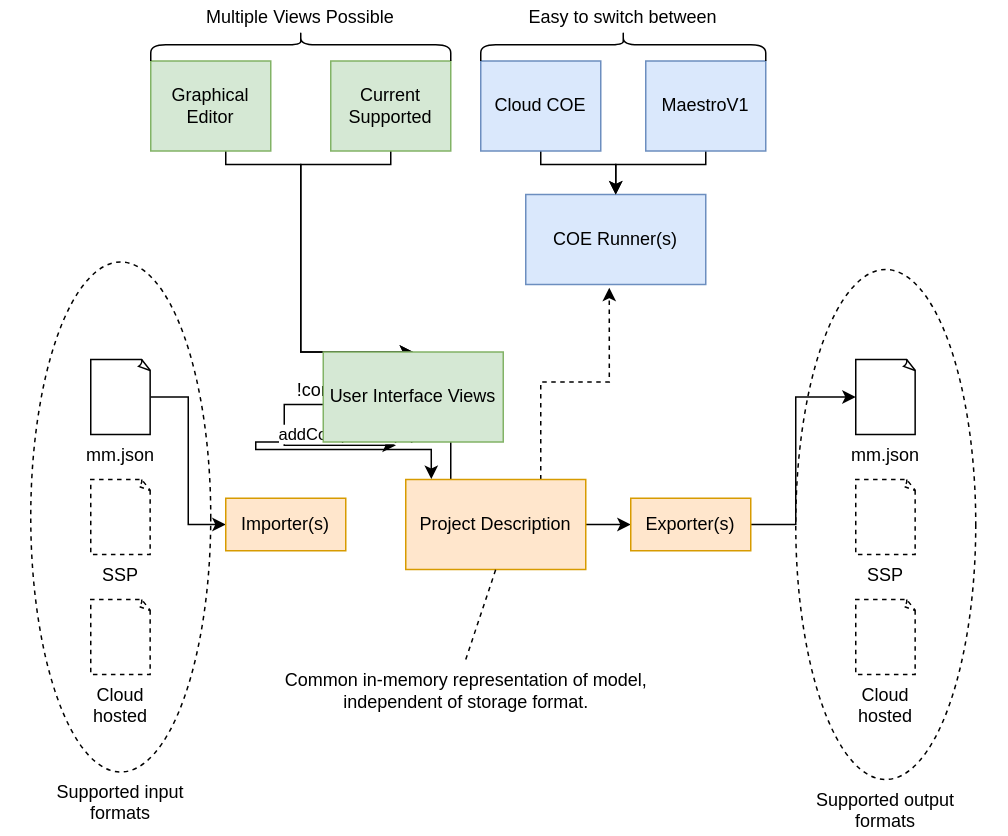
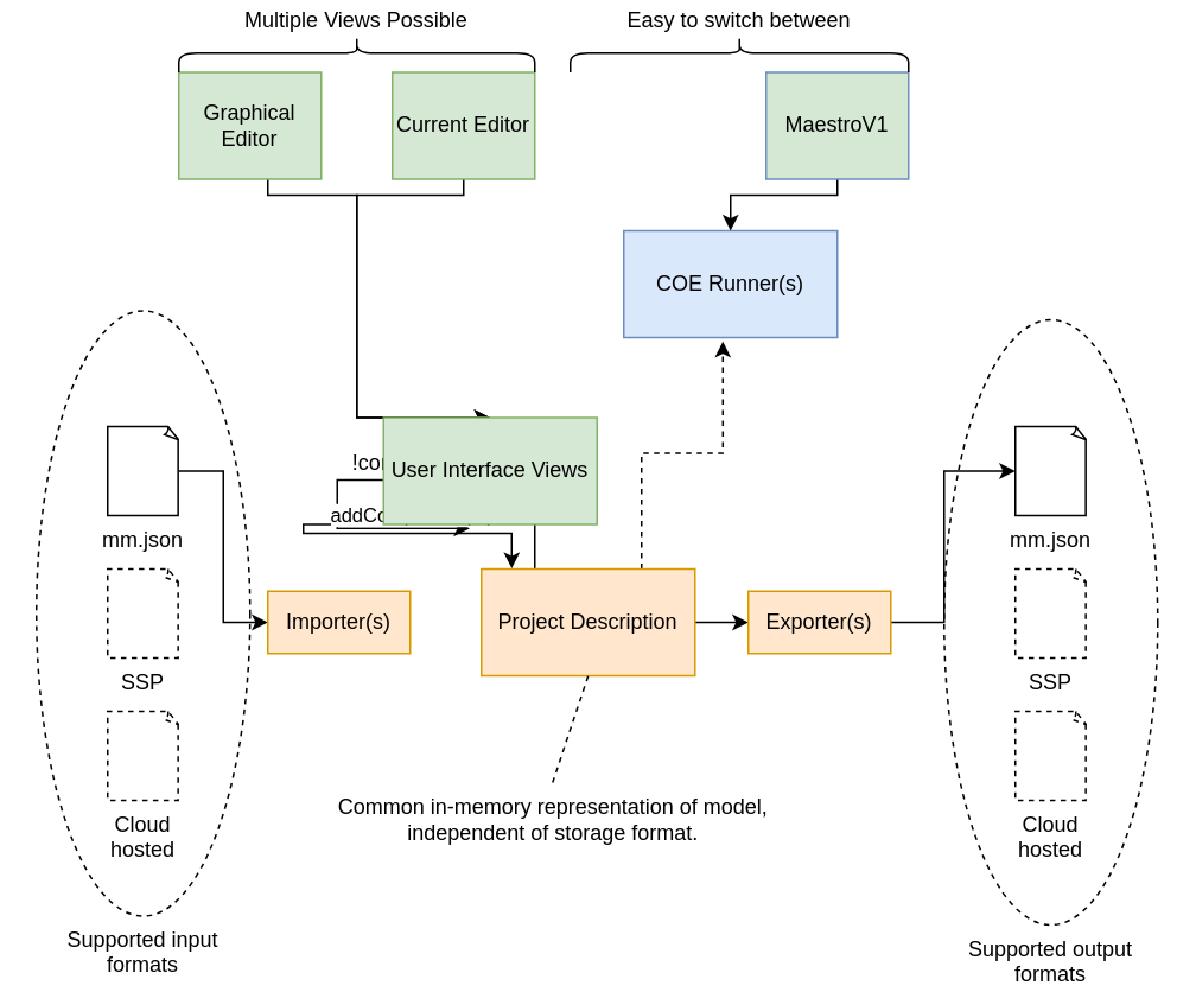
  <mxCell id="0" />
  <mxCell id="1" parent="0" />
  <mxCell id="2" style="edgeStyle=orthogonalEdgeStyle;rounded=0;orthogonalLoop=1;jettySize=auto;html=1;exitX=0.5;exitY=1;exitDx=0;exitDy=0;entryX=0.5;entryY=0;entryDx=0;entryDy=0;" parent="1" source="3" target="24" edge="1"><mxGeometry relative="1" as="geometry"><Array as="points"><mxPoint x="260" y="109" /><mxPoint x="200" y="109" /></Array></mxGeometry></mxCell>
- <mxCell id="3" value="Current Supported" style="rounded=0;whiteSpace=wrap;html=1;fillColor=#d5e8d4;strokeColor=#82b366;" parent="1" vertex="1"><mxGeometry x="220" y="40" width="80" height="60" as="geometry" /></mxCell>
+ <mxCell id="3" value="Current Editor" style="rounded=0;whiteSpace=wrap;html=1;fillColor=#d5e8d4;strokeColor=#82b366;" parent="1" vertex="1"><mxGeometry x="220" y="40" width="80" height="60" as="geometry" /></mxCell>
  <mxCell id="4" style="edgeStyle=orthogonalEdgeStyle;rounded=0;orthogonalLoop=1;jettySize=auto;html=1;entryX=0.5;entryY=0;entryDx=0;entryDy=0;" parent="1" source="5" target="24" edge="1"><mxGeometry relative="1" as="geometry"><Array as="points"><mxPoint x="150" y="109" /><mxPoint x="200" y="109" /></Array></mxGeometry></mxCell>
  <mxCell id="5" value="Graphical Editor" style="rounded=0;whiteSpace=wrap;html=1;fillColor=#d5e8d4;strokeColor=#82b366;" parent="1" vertex="1"><mxGeometry x="100" y="40" width="80" height="60" as="geometry" /></mxCell>
  <mxCell id="6" style="edgeStyle=orthogonalEdgeStyle;rounded=0;orthogonalLoop=1;jettySize=auto;html=1;entryX=0;entryY=0.5;entryDx=0;entryDy=0;" parent="1" source="10" target="20" edge="1"><mxGeometry relative="1" as="geometry" /></mxCell>
  <mxCell id="7" style="edgeStyle=orthogonalEdgeStyle;rounded=0;orthogonalLoop=1;jettySize=auto;html=1;exitX=0.25;exitY=0;exitDx=0;exitDy=0;entryX=0.404;entryY=1.036;entryDx=0;entryDy=0;entryPerimeter=0;" parent="1" source="10" target="24" edge="1"><mxGeometry relative="1" as="geometry"><Array as="points"><mxPoint x="300" y="269" /><mxPoint x="189" y="269" /></Array></mxGeometry></mxCell>
  <mxCell id="8" value="!componentAdded" style="text;html=1;align=center;verticalAlign=middle;resizable=0;points=[];labelBackgroundColor=#ffffff;" parent="7" vertex="1" connectable="0"><mxGeometry x="-0.582" y="28" relative="1" as="geometry"><mxPoint x="-49.69" y="-38" as="offset" /></mxGeometry></mxCell>
  <mxCell id="9" style="edgeStyle=orthogonalEdgeStyle;rounded=0;orthogonalLoop=1;jettySize=auto;html=1;exitX=0.75;exitY=0;exitDx=0;exitDy=0;entryX=0.464;entryY=1.036;entryDx=0;entryDy=0;entryPerimeter=0;dashed=1;" parent="1" source="10" target="25" edge="1"><mxGeometry relative="1" as="geometry" /></mxCell>
  <mxCell id="10" value="Project Description" style="rounded=0;whiteSpace=wrap;html=1;fillColor=#ffe6cc;strokeColor=#d79b00;" parent="1" vertex="1"><mxGeometry x="270" y="319" width="120" height="60" as="geometry" /></mxCell>
  <mxCell id="11" style="edgeStyle=orthogonalEdgeStyle;rounded=0;orthogonalLoop=1;jettySize=auto;html=1;entryX=0;entryY=0.5;entryDx=0;entryDy=0;" parent="1" source="12" target="18" edge="1"><mxGeometry relative="1" as="geometry" /></mxCell>
  <mxCell id="12" value="mm.json" style="whiteSpace=wrap;html=1;shape=mxgraph.basic.document;labelPosition=center;verticalLabelPosition=bottom;align=center;verticalAlign=top;" parent="1" vertex="1"><mxGeometry x="60" y="239" width="40" height="50" as="geometry" /></mxCell>
  <mxCell id="13" value="SSP" style="whiteSpace=wrap;html=1;shape=mxgraph.basic.document;labelPosition=center;verticalLabelPosition=bottom;align=center;verticalAlign=top;dashed=1;" parent="1" vertex="1"><mxGeometry x="60" y="319" width="40" height="50" as="geometry" /></mxCell>
  <mxCell id="14" value="Cloud hosted" style="whiteSpace=wrap;html=1;shape=mxgraph.basic.document;labelPosition=center;verticalLabelPosition=bottom;align=center;verticalAlign=top;dashed=1;" parent="1" vertex="1"><mxGeometry x="60" y="399" width="40" height="50" as="geometry" /></mxCell>
  <mxCell id="15" value="mm.json" style="whiteSpace=wrap;html=1;shape=mxgraph.basic.document;labelPosition=center;verticalLabelPosition=bottom;align=center;verticalAlign=top;" parent="1" vertex="1"><mxGeometry x="570" y="239" width="40" height="50" as="geometry" /></mxCell>
  <mxCell id="16" value="SSP" style="whiteSpace=wrap;html=1;shape=mxgraph.basic.document;labelPosition=center;verticalLabelPosition=bottom;align=center;verticalAlign=top;dashed=1;" parent="1" vertex="1"><mxGeometry x="570" y="319" width="40" height="50" as="geometry" /></mxCell>
  <mxCell id="17" value="Cloud hosted" style="whiteSpace=wrap;html=1;shape=mxgraph.basic.document;labelPosition=center;verticalLabelPosition=bottom;align=center;verticalAlign=top;dashed=1;" parent="1" vertex="1"><mxGeometry x="570" y="399" width="40" height="50" as="geometry" /></mxCell>
  <mxCell id="18" value="Importer(s)" style="rounded=0;whiteSpace=wrap;html=1;fillColor=#ffe6cc;strokeColor=#d79b00;" parent="1" vertex="1"><mxGeometry x="150" y="331.5" width="80" height="35" as="geometry" /></mxCell>
  <mxCell id="19" style="edgeStyle=orthogonalEdgeStyle;rounded=0;orthogonalLoop=1;jettySize=auto;html=1;entryX=0;entryY=0.5;entryDx=0;entryDy=0;entryPerimeter=0;" parent="1" source="20" target="15" edge="1"><mxGeometry relative="1" as="geometry"><Array as="points"><mxPoint x="530" y="349" /><mxPoint x="530" y="264" /></Array></mxGeometry></mxCell>
  <mxCell id="20" value="Exporter(s)" style="rounded=0;whiteSpace=wrap;html=1;fillColor=#ffe6cc;strokeColor=#d79b00;" parent="1" vertex="1"><mxGeometry x="420" y="331.5" width="80" height="35" as="geometry" /></mxCell>
  <mxCell id="21" value="Supported input formats" style="ellipse;whiteSpace=wrap;html=1;dashed=1;fillColor=none;labelPosition=center;verticalLabelPosition=bottom;align=center;verticalAlign=top;" parent="1" vertex="1"><mxGeometry x="20" y="174" width="120" height="340" as="geometry" /></mxCell>
  <mxCell id="22" value="Supported output formats" style="ellipse;whiteSpace=wrap;html=1;dashed=1;fillColor=none;labelPosition=center;verticalLabelPosition=bottom;align=center;verticalAlign=top;" parent="1" vertex="1"><mxGeometry x="530" y="179" width="120" height="340" as="geometry" /></mxCell>
  <mxCell id="23" value="addComponent(...)" style="edgeStyle=orthogonalEdgeStyle;rounded=0;orthogonalLoop=1;jettySize=auto;html=1;exitX=0.25;exitY=1;exitDx=0;exitDy=0;entryX=0.142;entryY=-0.005;entryDx=0;entryDy=0;entryPerimeter=0;" parent="1" source="24" target="10" edge="1"><mxGeometry x="0.297" y="10" relative="1" as="geometry"><Array as="points"><mxPoint x="170" y="299" /><mxPoint x="287" y="299" /></Array><mxPoint as="offset" /></mxGeometry></mxCell>
  <mxCell id="24" value="User Interface Views" style="rounded=0;whiteSpace=wrap;html=1;fillColor=#d5e8d4;strokeColor=#82b366;" parent="1" vertex="1"><mxGeometry x="215" y="234" width="120" height="60" as="geometry" /></mxCell>
  <mxCell id="25" value="COE Runner(s)" style="rounded=0;whiteSpace=wrap;html=1;fillColor=#dae8fc;strokeColor=#6c8ebf;" parent="1" vertex="1"><mxGeometry x="350" y="129" width="120" height="60" as="geometry" /></mxCell>
- <mxCell id="26" style="edgeStyle=orthogonalEdgeStyle;rounded=0;orthogonalLoop=1;jettySize=auto;html=1;entryX=0.5;entryY=0;entryDx=0;entryDy=0;" parent="1" source="27" target="25" edge="1"><mxGeometry relative="1" as="geometry"><Array as="points"><mxPoint x="360" y="109" /><mxPoint x="410" y="109" /></Array></mxGeometry></mxCell>
- <mxCell id="27" value="Cloud COE" style="rounded=0;whiteSpace=wrap;html=1;fillColor=#dae8fc;strokeColor=#6c8ebf;" parent="1" vertex="1"><mxGeometry x="320" y="40" width="80" height="60" as="geometry" /></mxCell>
  <mxCell id="28" style="edgeStyle=orthogonalEdgeStyle;rounded=0;orthogonalLoop=1;jettySize=auto;html=1;entryX=0.5;entryY=0;entryDx=0;entryDy=0;" parent="1" source="29" target="25" edge="1"><mxGeometry relative="1" as="geometry"><Array as="points"><mxPoint x="470" y="109" /><mxPoint x="410" y="109" /></Array></mxGeometry></mxCell>
- <mxCell id="29" value="MaestroV1" style="rounded=0;whiteSpace=wrap;html=1;fillColor=#dae8fc;strokeColor=#6c8ebf;" parent="1" vertex="1"><mxGeometry x="430" y="40" width="80" height="60" as="geometry" /></mxCell>
+ <mxCell id="29" value="MaestroV1" style="rounded=0;whiteSpace=wrap;html=1;fillColor=#d5e8d4;strokeColor=#6c8ebf;" parent="1" vertex="1"><mxGeometry x="430" y="40" width="80" height="60" as="geometry" /></mxCell>
  <mxCell id="30" value="Multiple Views Possible" style="shape=curlyBracket;whiteSpace=wrap;html=1;rounded=1;fillColor=#ffffff;direction=south;size=0.462;labelPosition=center;verticalLabelPosition=top;align=center;verticalAlign=bottom;" parent="1" vertex="1"><mxGeometry x="100" y="20" width="200" height="20" as="geometry" /></mxCell>
  <mxCell id="31" value="Easy to switch between" style="shape=curlyBracket;whiteSpace=wrap;html=1;rounded=1;fillColor=#ffffff;direction=south;size=0.462;labelPosition=center;verticalLabelPosition=top;align=center;verticalAlign=bottom;" parent="1" vertex="1"><mxGeometry x="320" y="20" width="190" height="20" as="geometry" /></mxCell>
  <mxCell id="32" value="" style="endArrow=none;dashed=1;html=1;entryX=0.5;entryY=1;entryDx=0;entryDy=0;" parent="1" target="10" edge="1"><mxGeometry width="50" height="50" relative="1" as="geometry"><mxPoint x="310" y="439" as="sourcePoint" /><mxPoint x="310" y="419" as="targetPoint" /></mxGeometry></mxCell>
  <mxCell id="33" value="&lt;div&gt;Common  in-memory representation of model, &lt;br&gt;&lt;/div&gt;&lt;div&gt;independent of storage format.&lt;br&gt;&lt;/div&gt;" style="text;html=1;align=center;verticalAlign=middle;resizable=0;points=[];autosize=1;" parent="1" vertex="1"><mxGeometry x="185" y="445" width="250" height="30" as="geometry" /></mxCell>
